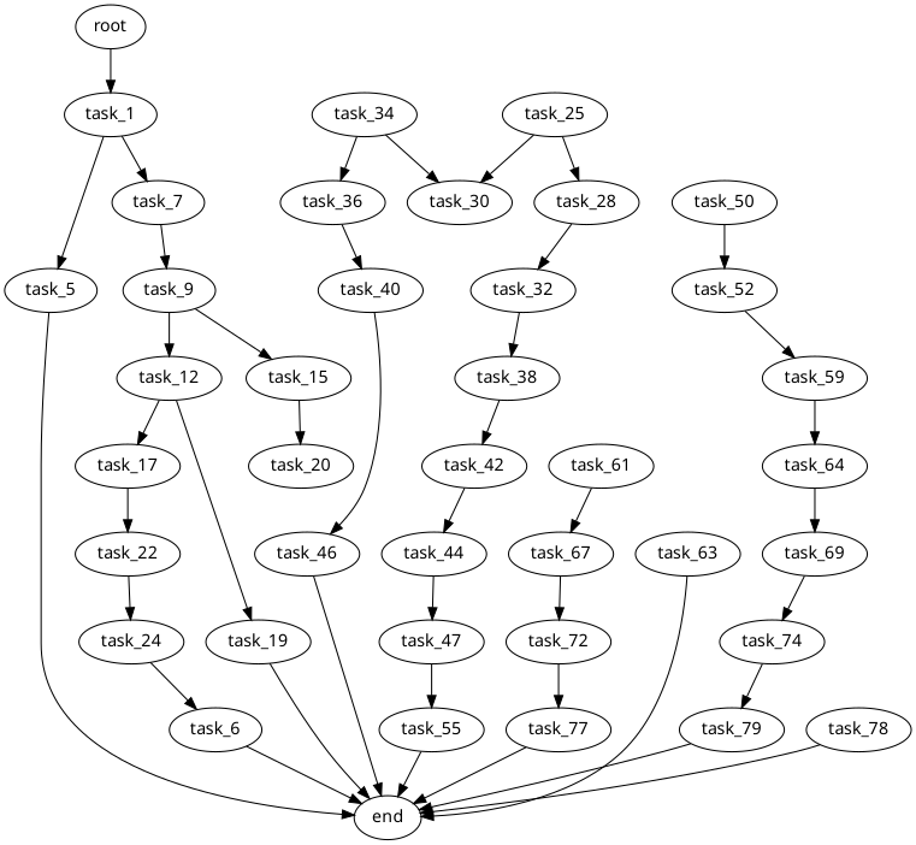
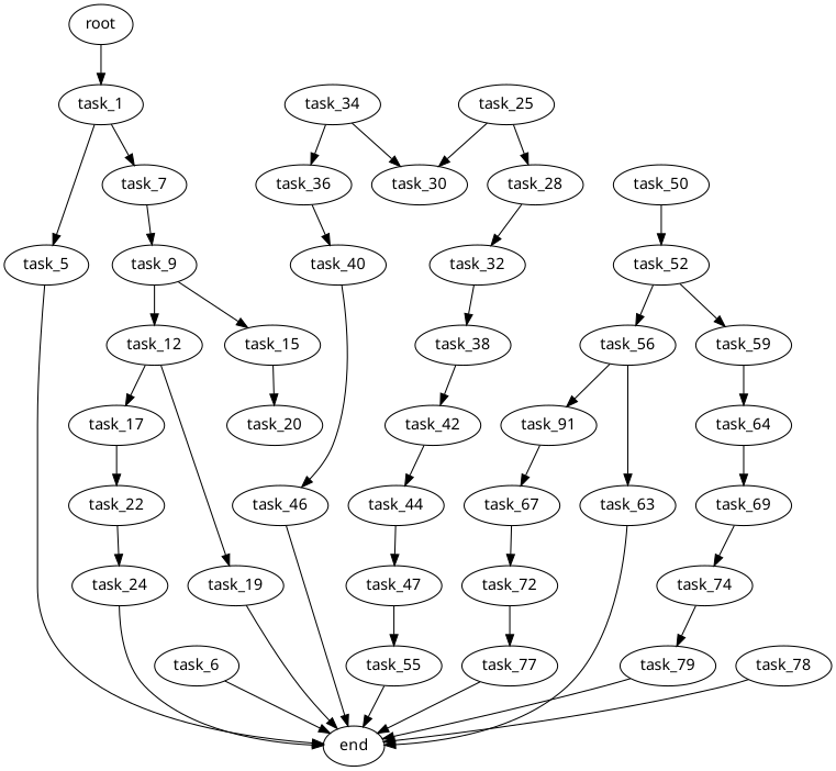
  digraph {
    fontname="Noto Sans"
    node [fontname="Noto Sans"]
    edge [fontname="Noto Sans"]
    root
    task_1
    task_5
    task_7
    end
    task_6
    task_9
    task_12
    task_15
    task_17
    task_19
    task_20
    task_22
    task_24
    task_25
    task_28
    task_30
    task_32
    task_38
    task_34
    task_36
    task_42
    task_40
    task_46
    task_44
    task_47
    task_55
    task_50
    task_52
+   task_56
    task_59
-   task_61
+   task_61 [label=task_91]
    task_63
    task_64
    task_67
    task_69
    task_72
    task_74
    task_77
    task_79
    task_78
    root -> task_1
    task_1 -> task_5
    task_1 -> task_7
    task_5 -> end
    task_7 -> task_9
    task_6 -> end
    task_9 -> task_12
    task_9 -> task_15
    task_12 -> task_17
    task_12 -> task_19
    task_15 -> task_20
    task_17 -> task_22
    task_19 -> end
    task_22 -> task_24
-   task_24 -> task_6
+   task_24 -> end
    task_25 -> task_28
    task_25 -> task_30
    task_28 -> task_32
    task_32 -> task_38
    task_38 -> task_42
    task_34 -> task_30
    task_34 -> task_36
    task_36 -> task_40
    task_42 -> task_44
    task_40 -> task_46
    task_46 -> end
    task_44 -> task_47
    task_47 -> task_55
    task_55 -> end
    task_50 -> task_52
+   task_52 -> task_56
    task_52 -> task_59
+   task_56 -> task_61
+   task_56 -> task_63
    task_59 -> task_64
    task_61 -> task_67
    task_63 -> end
    task_64 -> task_69
    task_67 -> task_72
    task_69 -> task_74
    task_72 -> task_77
    task_74 -> task_79
    task_77 -> end
    task_79 -> end
    task_78 -> end
  }
